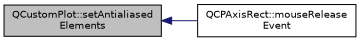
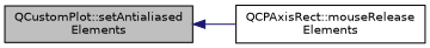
  digraph {
    rankdir=LR
    node [color=black fontname=Helvetica fontsize=10 shape=record style=filled]
    n1 [fillcolor=grey75 fontcolor=black height=0.2 label="QCustomPlot::setAntialiased\lElements" width=0.4]
-   n2 [fillcolor=white height=0.2 label="QCPAxisRect::mouseRelease\lEvent" width=0.4]
+   n2 [fillcolor=white height=0.2 label="QCPAxisRect::mouseRelease\lElements" width=0.4]
    n1 -> n2 [color=midnightblue dir=back fontname=Helvetica fontsize=10 labelfontname=Helvetica labelfontsize=10 style=solid]
  }
